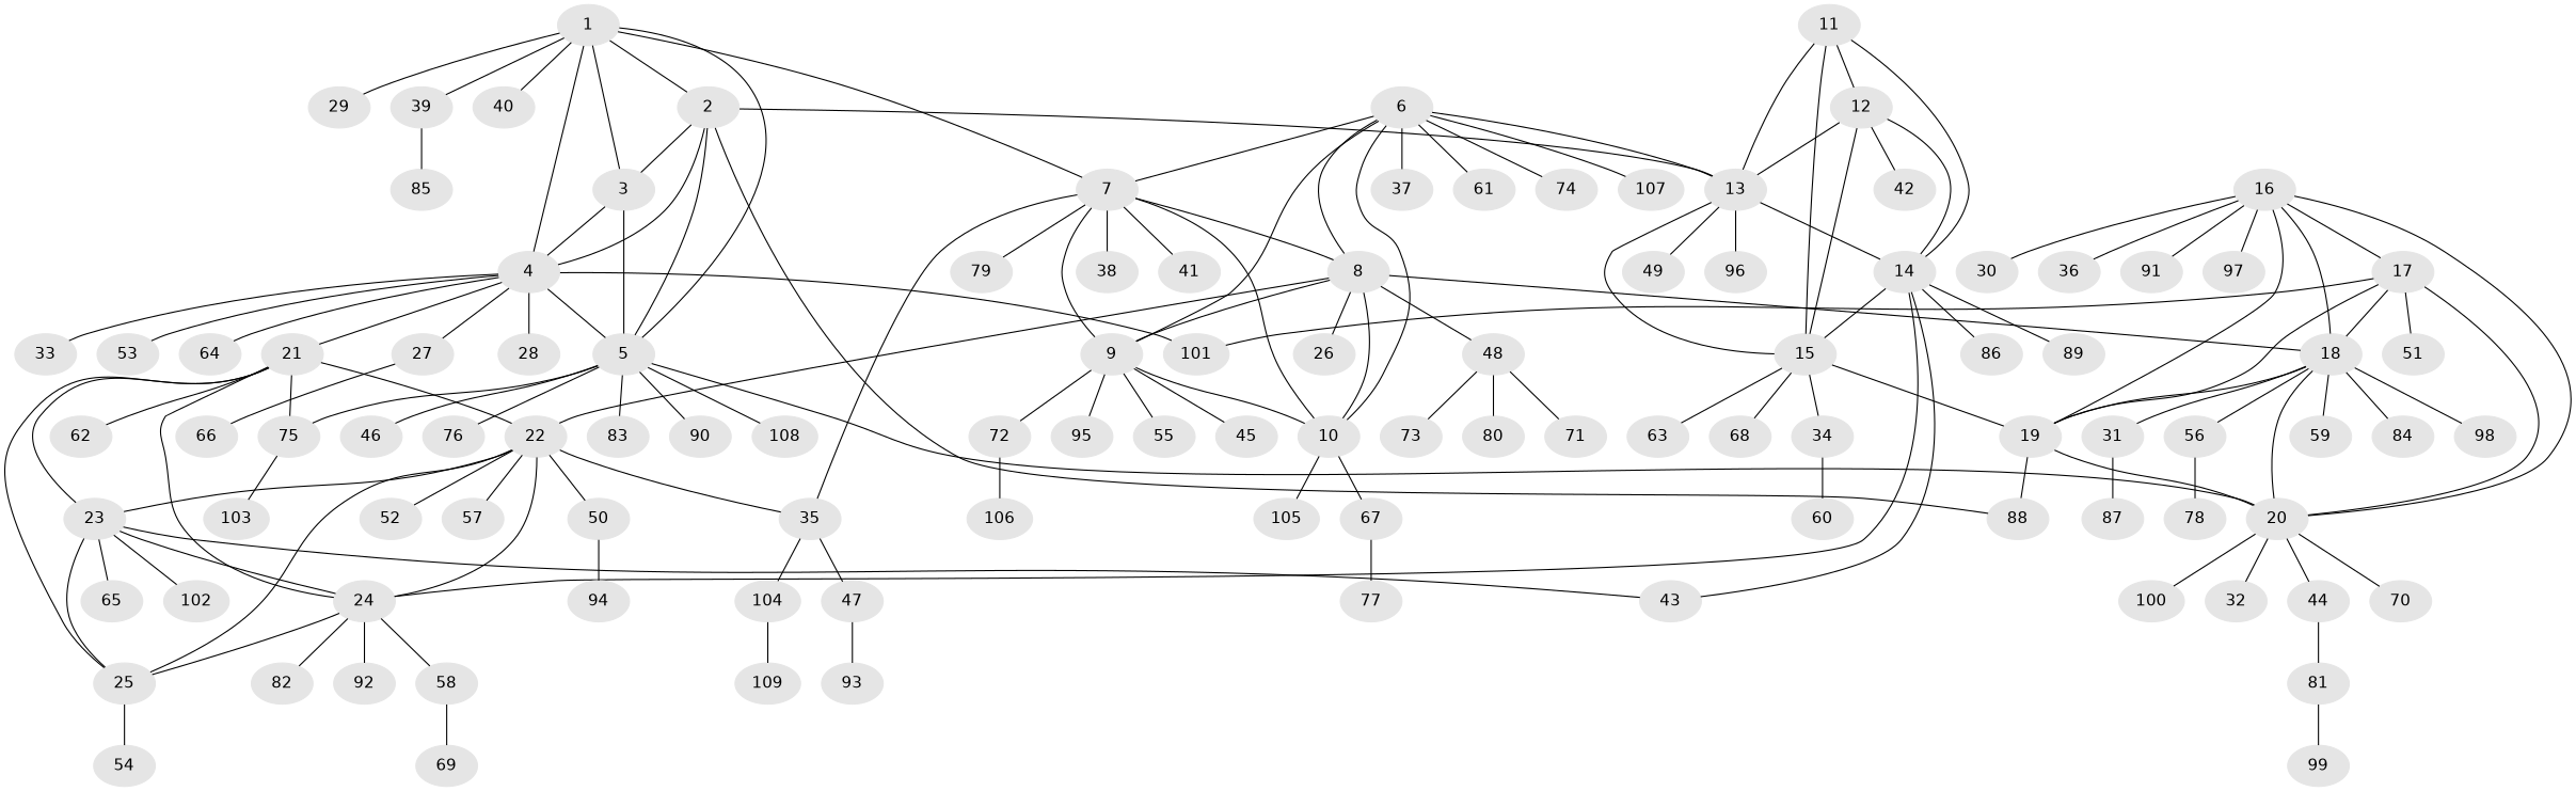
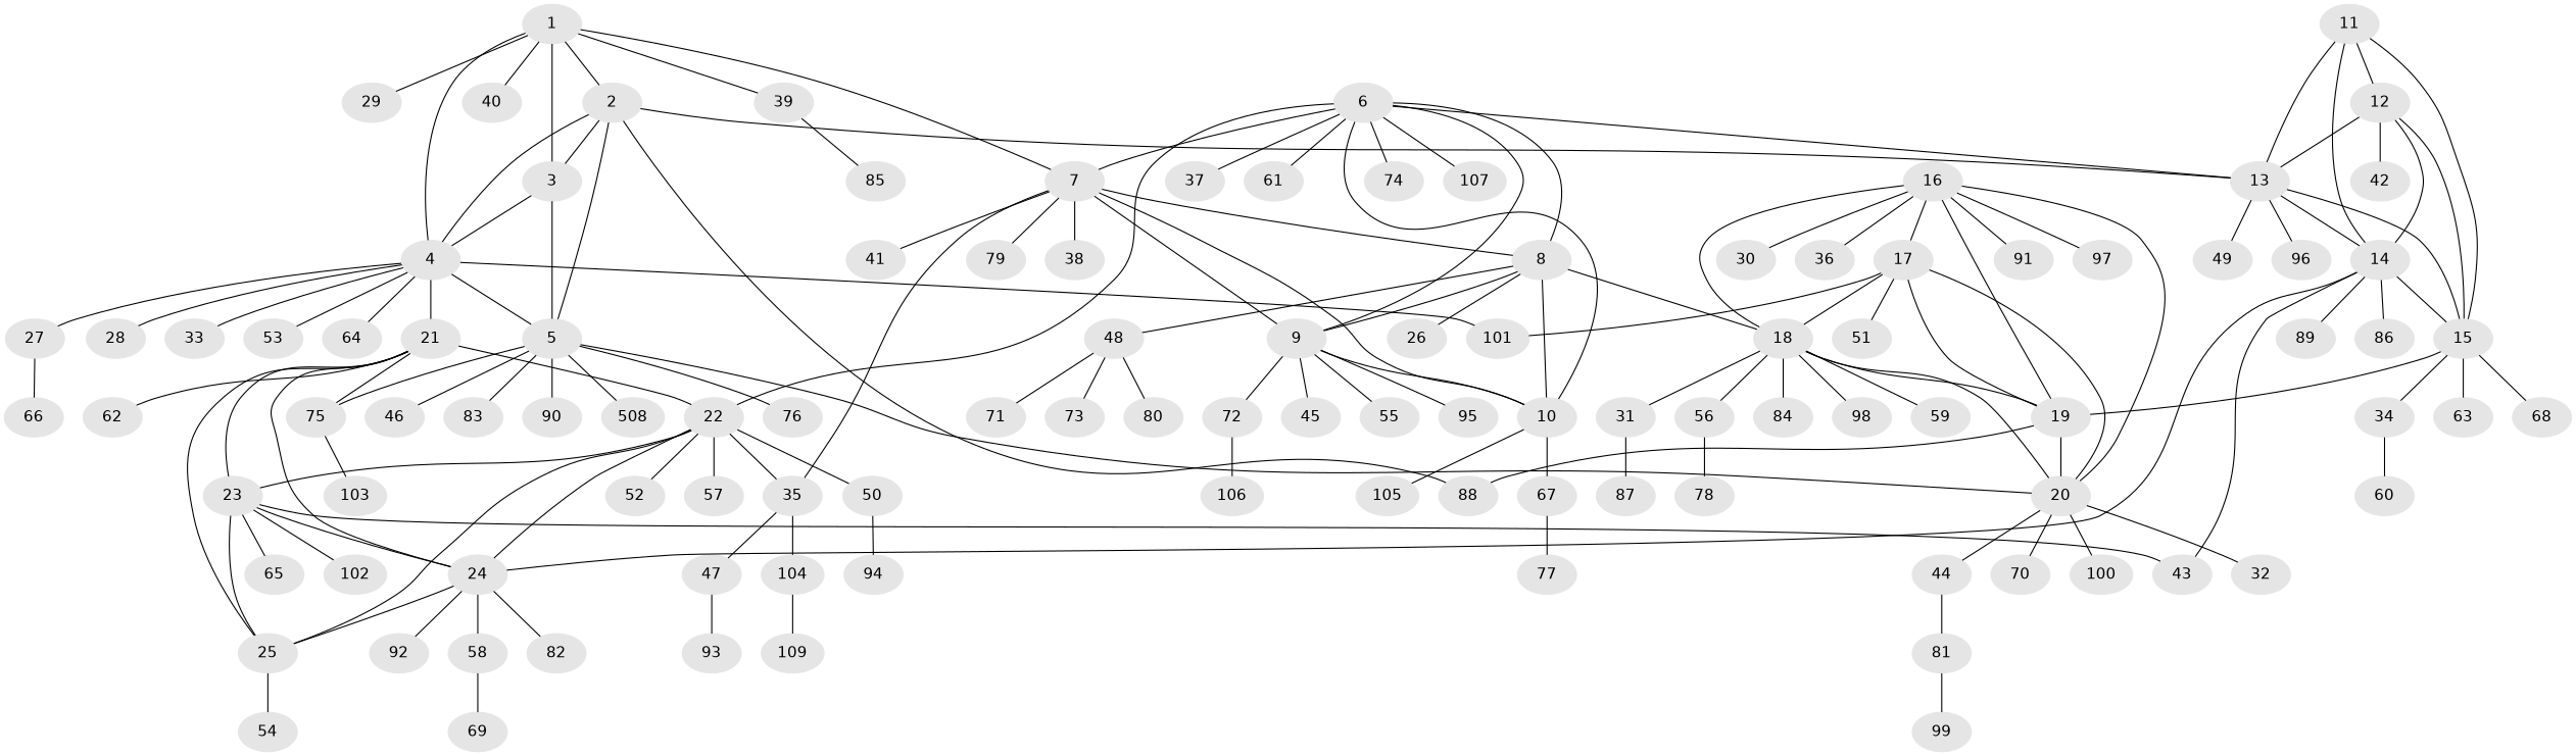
  graph {
    fontname="DejaVu Sans"
    node [color=gray90 fontname="DejaVu Sans" style=filled]
    edge [fontname="DejaVu Sans"]
    1
    2
    3
    4
    5
    7
    29
    39
    40
    13
    88
    21
    27
    28
    33
    53
    64
    101
    20
    46
    75
    76
    83
    90
-   108
+   108 [label=508]
    8
    9
    10
    35
    38
    41
    79
    85
    14
    15
    49
    96
    22
    24
    23
    25
    62
    66
    32
    44
    70
    100
    103
    6
    37
    61
    74
    107
    18
    26
    48
    45
    55
    72
    95
    67
    105
    50
    52
    57
    47
    104
    19
    31
    56
    59
    84
    98
    71
    73
    80
    106
    77
    11
    12
    42
    43
    86
    89
    34
    63
    68
    58
    82
    92
    60
    16
    17
    30
    36
    91
    97
    51
    65
    102
    87
    78
    81
    54
    94
    69
    93
    109
    99
    1 -- 2
    1 -- 3
    1 -- 4
-   1 -- 5
    1 -- 7
    1 -- 29
    1 -- 39
    1 -- 40
    2 -- 3
    2 -- 4
    2 -- 5
    2 -- 13
    2 -- 88
    3 -- 4
    3 -- 5
    4 -- 5
    4 -- 21
    4 -- 27
    4 -- 28
    4 -- 33
    4 -- 53
    4 -- 64
    4 -- 101
    5 -- 20
    5 -- 46
    5 -- 75
    5 -- 76
    5 -- 83
    5 -- 90
    5 -- 108
    7 -- 8
    7 -- 9
    7 -- 10
    7 -- 35
    7 -- 38
    7 -- 41
    7 -- 79
    39 -- 85
    13 -- 14
    13 -- 15
    13 -- 49
    13 -- 96
    21 -- 75
    21 -- 22
    21 -- 24
    21 -- 23
    21 -- 25
    21 -- 62
    27 -- 66
    20 -- 32
    20 -- 44
    20 -- 70
    20 -- 100
    75 -- 103
    8 -- 9
    8 -- 10
    8 -- 18
    8 -- 26
    8 -- 48
    9 -- 10
    9 -- 45
    9 -- 55
    9 -- 72
    9 -- 95
    10 -- 67
    10 -- 105
    35 -- 47
    35 -- 104
    14 -- 15
    14 -- 24
    14 -- 43
    14 -- 86
    14 -- 89
    15 -- 19
    15 -- 34
    15 -- 63
    15 -- 68
    22 -- 35
    22 -- 24
    22 -- 23
    22 -- 25
    22 -- 50
    22 -- 52
    22 -- 57
    24 -- 25
    24 -- 58
    24 -- 82
    24 -- 92
    23 -- 24
    23 -- 25
    23 -- 43
    23 -- 65
    23 -- 102
    25 -- 54
    44 -- 81
    6 -- 7
    6 -- 13
    6 -- 8
    6 -- 9
    6 -- 10
-   8 -- 22
+   6 -- 22
    6 -- 37
    6 -- 61
    6 -- 74
    6 -- 107
    18 -- 20
    18 -- 19
    18 -- 31
    18 -- 56
    18 -- 59
    18 -- 84
    18 -- 98
    48 -- 71
    48 -- 73
    48 -- 80
    72 -- 106
    67 -- 77
    50 -- 94
    47 -- 93
    104 -- 109
    19 -- 88
    19 -- 20
    31 -- 87
    56 -- 78
    11 -- 13
    11 -- 14
    11 -- 15
    11 -- 12
    12 -- 13
    12 -- 14
    12 -- 15
    12 -- 42
    34 -- 60
    58 -- 69
    16 -- 20
    16 -- 18
    16 -- 19
    16 -- 17
    16 -- 30
    16 -- 36
    16 -- 91
    16 -- 97
    17 -- 101
    17 -- 20
    17 -- 18
    17 -- 19
    17 -- 51
    81 -- 99
  }
